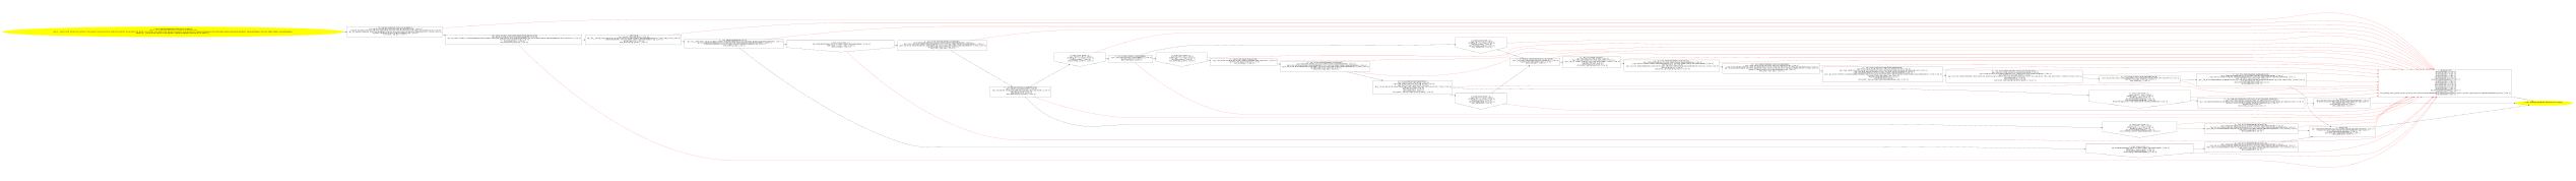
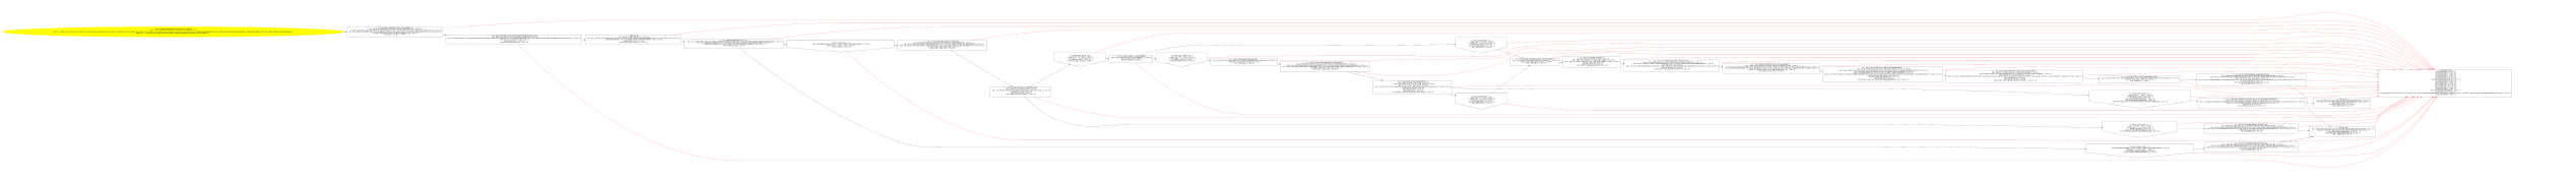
  digraph {
    rankdir=LR
    fontname="Courier Prime"
    node [fontname="Courier Prime" shape=box]
    edge [fontname="Courier Prime"]
    n1 [color=yellow label="1: Start UpdateRecordResponse AdminController.update()\nFormals:  this:com.zrlog.web.controller.admin.api.AdminController*\nLocals:  $irvar13:void $irvar12:void $irvar11:void $irvar10:void $irvar9:void $irvar8:void $irvar7:void $irvar6:void $irvar5:void $irvar4:void $irvar3:void $irvar2:void $irvar1:void $irvar0:void updateRecordResponse:com.zrlog.common.response.UpdateRecordResponse* updateAdminRequest:com.zrlog.common.request.UpdateAdminRequest*\nAnnotation: <_com.zrlog.web.annotation.RefreshCache> UpdateRecordResponse AdminController.update()() \n  " style=filled shape=""]
    n2 [label="4:  Call HttpServletRequest Controller.getRequest() \n   n$0=*&this:com.zrlog.web.controller.admin.api.AdminController* [line 40]\n  _=*n$0:com.zrlog.web.controller.admin.api.AdminController*(root com.zrlog.web.controller.admin.api.AdminController) [line 40]\n  n$2=_fun_HttpServletRequest Controller.getRequest()(n$0:com.zrlog.web.controller.admin.api.AdminController*) virtual [line 40]\n  *&$irvar0:javax.servlet.http.HttpServletRequest*=n$2 [line 40]\n  EXIT_SCOPE(_,n$0,n$2); [line 40]\n "]
    n3 [label="3:  exceptions sink \n   NULLIFY(&$irvar3); [line 57]\n  NULLIFY(&$irvar9); [line 57]\n  NULLIFY(&$irvar5); [line 57]\n  NULLIFY(&$irvar4); [line 57]\n  NULLIFY(&$irvar7); [line 57]\n  NULLIFY(&$irvar12); [line 57]\n  NULLIFY(&updateAdminRequest); [line 57]\n  NULLIFY(&$irvar6); [line 57]\n  NULLIFY(&$irvar0); [line 57]\n  NULLIFY(&$irvar13); [line 57]\n  NULLIFY(&$irvar11); [line 57]\n  NULLIFY(&$irvar10); [line 57]\n  NULLIFY(&$irvar8); [line 57]\n  NULLIFY(&$irvar1); [line 57]\n  NULLIFY(&updateRecordResponse); [line 57]\n  NULLIFY(&$irvar2); [line 57]\n  EXIT_SCOPE($irvar3,$irvar9,$irvar5,$irvar4,$irvar7,$irvar12,updateAdminRequest,$irvar6,$irvar0,$irvar13,$irvar11,$irvar10,$irvar8,$irvar1,updateRecordResponse,$irvar2); [line 57]\n  APPLY_ABSTRACTION; [line 57]\n "]
    n4 [label="5:  Call Object ZrLogUtil.convertRequestBody(ServletRequest,Class) \n   n$3=*&$irvar0:javax.servlet.http.HttpServletRequest* [line 40]\n  n$4=_fun_Object ZrLogUtil.convertRequestBody(ServletRequest,Class)(n$3:javax.servlet.http.HttpServletRequest*,com.zrlog.common.request.UpdateAdminRequest:java.lang.Object*) [line 40]\n  *&$irvar1:java.lang.Object*=n$4 [line 40]\n  NULLIFY(&$irvar0); [line 40]\n  EXIT_SCOPE(n$3,n$4,$irvar0); [line 40]\n "]
-   n5 [color=yellow label="2: Exit UpdateRecordResponse AdminController.update() \n  " style=filled shape=""]
    n6 [label="6:  method_body \n   n$5=*&$irvar1:java.lang.Object* [line 40]\n  n$6=_fun___cast(n$5:java.lang.Object*,sizeof(t=com.zrlog.common.request.UpdateAdminRequest;sub_t=( sub )(cast)):void) [line 40]\n  *&updateAdminRequest:com.zrlog.common.request.UpdateAdminRequest*=n$6 [line 40]\n  NULLIFY(&$irvar1); [line 40]\n  EXIT_SCOPE(n$5,n$6,$irvar1); [line 40]\n "]
    n7 [label="7:  Call UpdateRecordResponse.<init>() \n   n$7=_fun___new(sizeof(t=com.zrlog.common.response.UpdateRecordResponse):com.zrlog.common.response.UpdateRecordResponse*) [line 41]\n  n$8=_fun_UpdateRecordResponse.<init>()(n$7:com.zrlog.common.response.UpdateRecordResponse*) [line 41]\n  *&updateRecordResponse:com.zrlog.common.response.UpdateRecordResponse*=n$7 [line 41]\n  EXIT_SCOPE(n$7,n$8); [line 41]\n "]
    n8 [label="8: Prune (true branch, if) \n   n$9=*&updateAdminRequest:com.zrlog.common.request.UpdateAdminRequest* [line 42]\n  PRUNE(!(n$9 == null), true); [line 42]\n  EXIT_SCOPE(n$9); [line 42]\n " shape=invhouse]
    n9 [label="9: Prune (false branch, if) \n   n$9=*&updateAdminRequest:com.zrlog.common.request.UpdateAdminRequest* [line 42]\n  PRUNE((n$9 == null), false); [line 42]\n  NULLIFY(&updateAdminRequest); [line 42]\n  EXIT_SCOPE(n$9,updateAdminRequest); [line 42]\n " shape=invhouse]
    n10 [label="10:  Call String UpdateAdminRequest.getUserName() \n   n$10=*&updateAdminRequest:com.zrlog.common.request.UpdateAdminRequest* [line 43]\n  _=*n$10:com.zrlog.common.request.UpdateAdminRequest*(root com.zrlog.common.request.UpdateAdminRequest) [line 43]\n  n$12=_fun_String UpdateAdminRequest.getUserName()(n$10:com.zrlog.common.request.UpdateAdminRequest*) virtual [line 43]\n  *&$irvar2:java.lang.String*=n$12 [line 43]\n  EXIT_SCOPE(_,n$10,n$12); [line 43]\n "]
    n11 [label="33:  Call void StandardResponse.setError(int) \n   n$58=*&updateRecordResponse:com.zrlog.common.response.UpdateRecordResponse* [line 55]\n  _=*n$58:com.zrlog.common.response.UpdateRecordResponse*(root com.zrlog.common.response.UpdateRecordResponse) [line 55]\n  n$60=_fun_void StandardResponse.setError(int)(n$58:com.zrlog.common.response.UpdateRecordResponse*,1:int) virtual [line 55]\n  EXIT_SCOPE(_,n$58,n$60); [line 55]\n  APPLY_ABSTRACTION; [line 55]\n "]
    n12 [label="11:  Call boolean StringUtils.isEmpty(String) \n   n$13=*&$irvar2:java.lang.String* [line 43]\n  n$14=_fun_boolean StringUtils.isEmpty(String)(n$13:java.lang.String*) [line 43]\n  *&$irvar3:_Bool=n$14 [line 43]\n  NULLIFY(&$irvar2); [line 43]\n  EXIT_SCOPE(n$13,n$14,$irvar2); [line 43]\n "]
    n13 [label="34:  method_body \n   n$61=*&updateRecordResponse:com.zrlog.common.response.UpdateRecordResponse* [line 57]\n  *&return:com.zrlog.common.response.UpdateRecordResponse*=n$61 [line 57]\n  NULLIFY(&updateRecordResponse); [line 57]\n  EXIT_SCOPE(n$61,updateRecordResponse); [line 57]\n  APPLY_ABSTRACTION; [line 57]\n "]
    n14 [label="12: Prune (true branch, if) \n   n$15=*&$irvar3:_Bool [line 43]\n  PRUNE(!(n$15 == 0), true); [line 43]\n  NULLIFY(&$irvar3); [line 43]\n  NULLIFY(&updateAdminRequest); [line 43]\n  EXIT_SCOPE(n$15,$irvar3,updateAdminRequest); [line 43]\n " shape=invhouse]
    n15 [label="13: Prune (false branch, if) \n   n$15=*&$irvar3:_Bool [line 43]\n  PRUNE((n$15 == 0), false); [line 43]\n  NULLIFY(&$irvar3); [line 43]\n  EXIT_SCOPE(n$15,$irvar3); [line 43]\n " shape=invhouse]
    n16 [label="14:  Call void StandardResponse.setError(int) \n   n$16=*&updateRecordResponse:com.zrlog.common.response.UpdateRecordResponse* [line 44]\n  _=*n$16:com.zrlog.common.response.UpdateRecordResponse*(root com.zrlog.common.response.UpdateRecordResponse) [line 44]\n  n$18=_fun_void StandardResponse.setError(int)(n$16:com.zrlog.common.response.UpdateRecordResponse*,1:int) virtual [line 44]\n  EXIT_SCOPE(_,n$16,n$18); [line 44]\n  APPLY_ABSTRACTION; [line 44]\n "]
    n17 [label="15:  Call boolean ZrLogUtil.isPreviewMode() \n   n$19=_fun_boolean ZrLogUtil.isPreviewMode()() [line 46]\n  *&$irvar4:_Bool=n$19 [line 46]\n  EXIT_SCOPE(n$19); [line 46]\n "]
    n18 [label="16: Prune (true branch, if) \n   n$20=*&$irvar4:_Bool [line 46]\n  PRUNE(!(n$20 == 0), true); [line 46]\n  NULLIFY(&$irvar4); [line 46]\n  EXIT_SCOPE(n$20,$irvar4); [line 46]\n " shape=invhouse]
    n19 [label="17: Prune (false branch, if) \n   n$20=*&$irvar4:_Bool [line 46]\n  PRUNE((n$20 == 0), false); [line 46]\n  NULLIFY(&$irvar4); [line 46]\n  EXIT_SCOPE(n$20,$irvar4); [line 46]\n  APPLY_ABSTRACTION; [line 46]\n " shape=invhouse]
    n20 [label="18:  Call String System.getenv(String) \n   n$21=_fun_String System.getenv(String)(\"DEFAULT_USERNAME\":java.lang.Object*) [line 46]\n  *&$irvar5:java.lang.String*=n$21 [line 46]\n  EXIT_SCOPE(n$21); [line 46]\n "]
    n21 [label="25:  Call Integer AdminTokenThreadLocal.getUserId() \n   n$33=_fun_Integer AdminTokenThreadLocal.getUserId()() [line 49]\n  *&$irvar9:java.lang.Integer*=n$33 [line 49]\n  EXIT_SCOPE(n$33); [line 49]\n "]
    n22 [label="19:  Call String UpdateAdminRequest.getUserName() \n   n$22=*&updateAdminRequest:com.zrlog.common.request.UpdateAdminRequest* [line 46]\n  _=*n$22:com.zrlog.common.request.UpdateAdminRequest*(root com.zrlog.common.request.UpdateAdminRequest) [line 46]\n  n$24=_fun_String UpdateAdminRequest.getUserName()(n$22:com.zrlog.common.request.UpdateAdminRequest*) virtual [line 46]\n  *&$irvar6:java.lang.String*=n$24 [line 46]\n  EXIT_SCOPE(_,n$22,n$24); [line 46]\n "]
    n23 [label="26:  Call int Integer.intValue() \n   n$34=*&$irvar9:java.lang.Integer* [line 49]\n  _=*n$34:java.lang.Integer*(root java.lang.Integer) [line 49]\n  n$36=_fun_int Integer.intValue()(n$34:java.lang.Integer*) virtual [line 49]\n  *&$irvar10:int=n$36 [line 49]\n  NULLIFY(&$irvar9); [line 49]\n  EXIT_SCOPE(_,n$34,n$36,$irvar9); [line 49]\n "]
    n24 [label="20:  Call boolean String.equals(Object) \n   n$25=*&$irvar5:java.lang.String* [line 46]\n  _=*n$25:java.lang.String*(root java.lang.String) [line 46]\n  n$27=*&$irvar6:java.lang.String* [line 46]\n  n$28=_fun_boolean String.equals(Object)(n$25:java.lang.String*,n$27:java.lang.String*) virtual [line 46]\n  *&$irvar7:_Bool=n$28 [line 46]\n  NULLIFY(&$irvar5); [line 46]\n  NULLIFY(&$irvar6); [line 46]\n  EXIT_SCOPE(_,n$25,n$27,n$28,$irvar5,$irvar6); [line 46]\n "]
    n25 [label="21: Prune (true branch, if) \n   n$29=*&$irvar7:_Bool [line 46]\n  PRUNE(!(n$29 != 0), true); [line 46]\n  NULLIFY(&$irvar7); [line 46]\n  NULLIFY(&updateAdminRequest); [line 46]\n  NULLIFY(&updateRecordResponse); [line 46]\n  EXIT_SCOPE(n$29,$irvar7,updateAdminRequest,updateRecordResponse); [line 46]\n " shape=invhouse]
    n26 [label="22: Prune (false branch, if) \n   n$29=*&$irvar7:_Bool [line 46]\n  PRUNE((n$29 != 0), false); [line 46]\n  NULLIFY(&$irvar7); [line 46]\n  EXIT_SCOPE(n$29,$irvar7); [line 46]\n  APPLY_ABSTRACTION; [line 46]\n " shape=invhouse]
    n27 [label="23:  Call UpdateRecordResponse AdminController.errorUpdateRecordResponse() \n   n$30=*&this:com.zrlog.web.controller.admin.api.AdminController* [line 47]\n  n$31=_fun_UpdateRecordResponse AdminController.errorUpdateRecordResponse()(n$30:com.zrlog.web.controller.admin.api.AdminController*) [line 47]\n  *&$irvar8:com.zrlog.common.response.UpdateRecordResponse*=n$31 [line 47]\n  NULLIFY(&this); [line 47]\n  EXIT_SCOPE(n$30,n$31,this); [line 47]\n "]
    n28 [label="24:  method_body \n   n$32=*&$irvar8:com.zrlog.common.response.UpdateRecordResponse* [line 47]\n  *&return:com.zrlog.common.response.UpdateRecordResponse*=n$32 [line 47]\n  NULLIFY(&$irvar8); [line 47]\n  EXIT_SCOPE(n$32,$irvar8); [line 47]\n  APPLY_ABSTRACTION; [line 47]\n "]
    n29 [label="27:  Call void UpdateAdminRequest.setUserId(int) \n   n$37=*&updateAdminRequest:com.zrlog.common.request.UpdateAdminRequest* [line 49]\n  _=*n$37:com.zrlog.common.request.UpdateAdminRequest*(root com.zrlog.common.request.UpdateAdminRequest) [line 49]\n  n$39=*&$irvar10:int [line 49]\n  n$40=_fun_void UpdateAdminRequest.setUserId(int)(n$37:com.zrlog.common.request.UpdateAdminRequest*,n$39:int) virtual [line 49]\n  NULLIFY(&$irvar10); [line 49]\n  EXIT_SCOPE(_,n$37,n$39,n$40,$irvar10); [line 49]\n "]
    n30 [label="28:  Call HttpServletRequest Controller.getRequest() \n   n$41=*&this:com.zrlog.web.controller.admin.api.AdminController* [line 50]\n  _=*n$41:com.zrlog.web.controller.admin.api.AdminController*(root com.zrlog.web.controller.admin.api.AdminController) [line 50]\n  n$43=_fun_HttpServletRequest Controller.getRequest()(n$41:com.zrlog.web.controller.admin.api.AdminController*) virtual [line 50]\n  *&$irvar11:javax.servlet.http.HttpServletRequest*=n$43 [line 50]\n  EXIT_SCOPE(_,n$41,n$43); [line 50]\n "]
    n31 [label="29:  Call Object UserService.update(UpdateAdminRequest) \n   n$44=*&this:com.zrlog.web.controller.admin.api.AdminController* [line 50]\n  n$45=*n$44.userService:com.zrlog.service.UserService*(root com.zrlog.web.controller.admin.api.AdminController) [line 50]\n  _=*n$45:com.zrlog.service.UserService*(root com.zrlog.service.UserService) [line 50]\n  n$47=*&updateAdminRequest:com.zrlog.common.request.UpdateAdminRequest* [line 50]\n  n$48=_fun_Object UserService.update(UpdateAdminRequest)(n$45:com.zrlog.service.UserService*,n$47:com.zrlog.common.request.UpdateAdminRequest*) virtual [line 50]\n  *&$irvar12:java.lang.Object*=n$48 [line 50]\n  NULLIFY(&updateAdminRequest); [line 50]\n  NULLIFY(&this); [line 50]\n  EXIT_SCOPE(_,n$44,n$45,n$47,n$48,updateAdminRequest,this); [line 50]\n "]
    n32 [label="30:  Call void HttpServletRequest.setAttribute(String,Object) \n   n$49=*&$irvar11:javax.servlet.http.HttpServletRequest* [line 50]\n  _=*n$49:javax.servlet.http.HttpServletRequest*(root javax.servlet.http.HttpServletRequest) [line 50]\n  n$51=*&$irvar12:java.lang.Object* [line 50]\n  n$52=_fun_void HttpServletRequest.setAttribute(String,Object)(n$49:javax.servlet.http.HttpServletRequest*,\"user\":java.lang.Object*,n$51:java.lang.Object*) interface virtual [line 50]\n  NULLIFY(&$irvar12); [line 50]\n  NULLIFY(&$irvar11); [line 50]\n  EXIT_SCOPE(_,n$49,n$51,n$52,$irvar12,$irvar11); [line 50]\n "]
    n33 [label="31:  Call String I18nUtil.getStringFromRes(String) \n   n$53=_fun_String I18nUtil.getStringFromRes(String)(\"updatePersonInfoSuccess\":java.lang.Object*) [line 51]\n  *&$irvar13:java.lang.String*=n$53 [line 51]\n  EXIT_SCOPE(n$53); [line 51]\n "]
    n34 [label="32:  Call void StandardResponse.setMessage(String) \n   n$54=*&updateRecordResponse:com.zrlog.common.response.UpdateRecordResponse* [line 51]\n  _=*n$54:com.zrlog.common.response.UpdateRecordResponse*(root com.zrlog.common.response.UpdateRecordResponse) [line 51]\n  n$56=*&$irvar13:java.lang.String* [line 51]\n  n$57=_fun_void StandardResponse.setMessage(String)(n$54:com.zrlog.common.response.UpdateRecordResponse*,n$56:java.lang.String*) virtual [line 51]\n  NULLIFY(&$irvar13); [line 51]\n  EXIT_SCOPE(_,n$54,n$56,n$57,$irvar13); [line 51]\n  APPLY_ABSTRACTION; [line 51]\n "]
    n1 -> n2
    n2 -> n3 [color=red]
    n2 -> n4
-   n3 -> n5
    n4 -> n3 [color=red]
    n4 -> n6
    n6 -> n3 [color=red]
    n6 -> n7
    n7 -> n3 [color=red]
    n7 -> n8
    n7 -> n9
    n8 -> n3 [color=red]
    n8 -> n10
    n9 -> n3 [color=red]
    n9 -> n11
    n10 -> n3 [color=red]
    n10 -> n12
    n11 -> n3 [color=red]
    n11 -> n13
    n12 -> n3 [color=red]
    n12 -> n14
    n12 -> n15
    n13 -> n3 [color=red]
-   n13 -> n5
    n14 -> n3 [color=red]
    n14 -> n16
    n15 -> n3 [color=red]
    n15 -> n17
    n16 -> n3 [color=red]
    n16 -> n13
    n17 -> n3 [color=red]
    n17 -> n18
    n17 -> n19
    n18 -> n3 [color=red]
    n18 -> n20
    n19 -> n3 [color=red]
    n19 -> n21
    n20 -> n3 [color=red]
    n20 -> n22
    n21 -> n3 [color=red]
    n21 -> n23
    n22 -> n3 [color=red]
    n22 -> n24
    n23 -> n3 [color=red]
    n23 -> n29
    n24 -> n3 [color=red]
    n24 -> n25
    n24 -> n26
    n25 -> n3 [color=red]
    n25 -> n27
    n26 -> n3 [color=red]
    n26 -> n21
    n27 -> n3 [color=red]
    n27 -> n28
    n28 -> n3 [color=red]
-   n28 -> n5
    n29 -> n3 [color=red]
    n29 -> n30
    n30 -> n3 [color=red]
    n30 -> n31
    n31 -> n3 [color=red]
    n31 -> n32
    n32 -> n3 [color=red]
    n32 -> n33
    n33 -> n3 [color=red]
    n33 -> n34
    n34 -> n3 [color=red]
    n34 -> n13
  }
